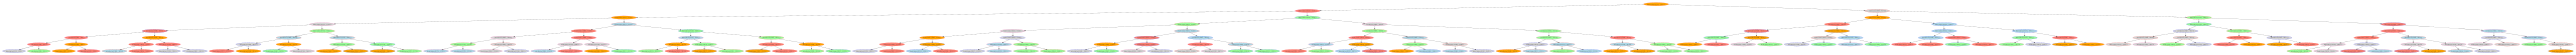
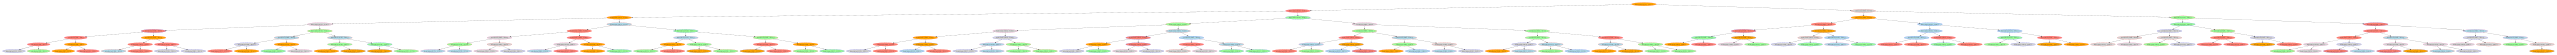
  digraph {
    fontname="Roboto Mono"
    node [color=red fillcolor=lightgrey fontname="Roboto Mono" style=filled]
    edge [fontname="Roboto Mono"]
    n1 [color=deeppink fillcolor=orange label="Node{data=[9324, 9324]}"]
    n2 [color=deeppink fillcolor=salmon label="Node{data=[9228, 9228]}"]
    n3 [label="Node{data=[9378, 9378]}"]
    n4 [color=deeppink fillcolor=orange label="Node{data=[9172, 9172]}"]
    n5 [color=blue fillcolor=palegreen label="Node{data=[9292, 9292]}"]
    n6 [fillcolor=orange label="Node{data=[9340, 9340]}"]
    n7 [fillcolor=palegreen label="Node{data=[9433, 9433]}"]
    n8 [color=deeppink label="Node{data=[3716, 3716]}"]
    n9 [fillcolor=lightblue label="Node{data=[9212, 9212]}"]
    n10 [fillcolor=palegreen label="Node{data=[9244, 9244]}"]
    n11 [color=deeppink label="Node{data=[9308, 9308]}"]
    n12 [color=blue fillcolor=salmon label="Node{data=[1000, 1000]}"]
    n13 [fillcolor=palegreen label="Node{data=[9164, 9164]}"]
    n14 [fillcolor=salmon label="Node{data=[9204, 9204]}"]
    n15 [color=blue fillcolor=palegreen label="Node{data=[9220, 9220]}"]
    n16 [color=deeppink fillcolor=salmon label="Node{data=[996, 996]}"]
    n17 [fillcolor=orange label="Node{data=[1027, 1027]}"]
    n18 [fillcolor=lightblue label="Node{data=[9062, 9062]}"]
    n19 [fillcolor=lightblue label="Node{data=[9168, 9168]}"]
    n20 [color=deeppink fillcolor=salmon label="Node{data=[994, 994]}"]
    n21 [color=deeppink fillcolor=orange label="Node{data=[998, 998]}"]
    n22 [fillcolor=salmon label="Node{data=[1025, 1025]}"]
    n23 [color=deeppink fillcolor=salmon label="Node{data=[2363, 2363]}"]
    n24 [color=blue label="Node{data=[993, 993]}"]
    n25 [fillcolor=palegreen label="Node{data=[995, 995]}"]
    n26 [fillcolor=orange label="Node{data=[997, 997]}"]
    n27 [color=deeppink fillcolor=salmon label="Node{data=[999, 999]}"]
    n28 [fillcolor=lightblue label="Node{data=[1024, 1024]}"]
    n29 [fillcolor=salmon label="Node{data=[1026, 1026]}"]
    n30 [color=blue label="Node{data=[1299, 1299]}"]
    n31 [color=blue label="Node{data=[3381, 3381]}"]
    n32 [color=blue label="Node{data=[3849, 3849]}"]
    n33 [fillcolor=orange label="Node{data=[9127, 9127]}"]
    n34 [color=deeppink fillcolor=palegreen label="Node{data=[9166, 9166]}"]
    n35 [color=blue fillcolor=palegreen label="Node{data=[9170, 9170]}"]
    n36 [fillcolor=salmon label="Node{data=[3777, 3777]}"]
    n37 [fillcolor=orange label="Node{data=[3916, 3916]}"]
    n38 [color=blue fillcolor=palegreen label="Node{data=[9091, 9091]}"]
    n39 [color=deeppink label="Node{data=[9163, 9163]}"]
    n40 [fillcolor=orange label="Node{data=[9165, 9165]}"]
    n41 [color=blue fillcolor=orange label="Node{data=[9167, 9167]}"]
    n42 [color=blue fillcolor=orange label="Node{data=[9169, 9169]}"]
    n43 [color=deeppink fillcolor=palegreen label="Node{data=[9171, 9171]}"]
    n44 [color=deeppink label="Node{data=[9200, 9200]}"]
    n45 [color=deeppink fillcolor=salmon label="Node{data=[9208, 9208]}"]
    n46 [color=deeppink fillcolor=lightblue label="Node{data=[9216, 9216]}"]
    n47 [fillcolor=palegreen label="Node{data=[9224, 9224]}"]
    n48 [fillcolor=palegreen label="Node{data=[9174, 9174]}"]
    n49 [label="Node{data=[9202, 9202]}"]
    n50 [color=deeppink label="Node{data=[9206, 9206]}"]
-   n51 [color=deeppink label="Node{data=[9210, 9210]}"]
+   n51 [color=deeppink fillcolor=orange label="Node{data=[9210, 9210]}"]
    n52 [color=deeppink fillcolor=lightblue label="Node{data=[9173, 9173]}"]
    n53 [color=deeppink fillcolor=lightblue label="Node{data=[9175, 9175]}"]
    n54 [color=deeppink label="Node{data=[9201, 9201]}"]
    n55 [color=blue label="Node{data=[9203, 9203]}"]
    n56 [color=deeppink fillcolor=lightblue label="Node{data=[9205, 9205]}"]
    n57 [color=deeppink fillcolor=salmon label="Node{data=[9207, 9207]}"]
    n58 [color=deeppink fillcolor=orange label="Node{data=[9209, 9209]}"]
    n59 [color=blue fillcolor=palegreen label="Node{data=[9211, 9211]}"]
    n60 [fillcolor=orange label="Node{data=[9214, 9214]}"]
    n61 [color=deeppink fillcolor=palegreen label="Node{data=[9218, 9218]}"]
    n62 [fillcolor=salmon label="Node{data=[9222, 9222]}"]
    n63 [fillcolor=orange label="Node{data=[9226, 9226]}"]
    n64 [color=deeppink fillcolor=palegreen label="Node{data=[9213, 9213]}"]
    n65 [fillcolor=salmon label="Node{data=[9215, 9215]}"]
    n66 [color=blue fillcolor=orange label="Node{data=[9217, 9217]}"]
    n67 [fillcolor=palegreen label="Node{data=[9219, 9219]}"]
    n68 [color=blue fillcolor=orange label="Node{data=[9221, 9221]}"]
    n69 [fillcolor=salmon label="Node{data=[9223, 9223]}"]
    n70 [fillcolor=palegreen label="Node{data=[9225, 9225]}"]
    n71 [color=blue fillcolor=palegreen label="Node{data=[9227, 9227]}"]
    n72 [color=deeppink label="Node{data=[9236, 9236]}"]
    n73 [fillcolor=lightblue label="Node{data=[9252, 9252]}"]
    n74 [fillcolor=palegreen label="Node{data=[9300, 9300]}"]
    n75 [color=deeppink fillcolor=palegreen label="Node{data=[9316, 9316]}"]
    n76 [color=deeppink fillcolor=orange label="Node{data=[9232, 9232]}"]
    n77 [color=blue label="Node{data=[9240, 9240]}"]
    n78 [color=blue fillcolor=salmon label="Node{data=[9248, 9248]}"]
    n79 [color=blue fillcolor=lightblue label="Node{data=[9288, 9288]}"]
    n80 [fillcolor=salmon label="Node{data=[9230, 9230]}"]
    n81 [color=blue fillcolor=orange label="Node{data=[9234, 9234]}"]
    n82 [color=deeppink fillcolor=lightblue label="Node{data=[9238, 9238]}"]
    n83 [fillcolor=palegreen label="Node{data=[9242, 9242]}"]
    n84 [color=blue label="Node{data=[9229, 9229]}"]
    n85 [fillcolor=salmon label="Node{data=[9231, 9231]}"]
    n86 [color=blue fillcolor=lightblue label="Node{data=[9233, 9233]}"]
    n87 [fillcolor=salmon label="Node{data=[9235, 9235]}"]
    n88 [color=blue label="Node{data=[9237, 9237]}"]
    n89 [color=deeppink fillcolor=lightblue label="Node{data=[9239, 9239]}"]
    n90 [color=deeppink fillcolor=palegreen label="Node{data=[9241, 9241]}"]
    n91 [fillcolor=palegreen label="Node{data=[9243, 9243]}"]
    n92 [fillcolor=orange label="Node{data=[9246, 9246]}"]
    n93 [color=blue fillcolor=salmon label="Node{data=[9250, 9250]}"]
    n94 [color=deeppink fillcolor=salmon label="Node{data=[9254, 9254]}"]
    n95 [fillcolor=lightblue label="Node{data=[9290, 9290]}"]
    n96 [color=blue label="Node{data=[9245, 9245]}"]
    n97 [color=blue fillcolor=palegreen label="Node{data=[9247, 9247]}"]
    n98 [color=deeppink label="Node{data=[9249, 9249]}"]
    n99 [color=blue label="Node{data=[9251, 9251]}"]
    n100 [label="Node{data=[9253, 9253]}"]
    n101 [color=deeppink label="Node{data=[9287, 9287]}"]
    n102 [color=blue fillcolor=palegreen label="Node{data=[9289, 9289]}"]
    n103 [color=blue fillcolor=palegreen label="Node{data=[9291, 9291]}"]
    n104 [color=deeppink fillcolor=salmon label="Node{data=[9296, 9296]}"]
    n105 [fillcolor=lightblue label="Node{data=[9304, 9304]}"]
    n106 [color=deeppink fillcolor=palegreen label="Node{data=[9312, 9312]}"]
    n107 [color=deeppink fillcolor=salmon label="Node{data=[9320, 9320]}"]
    n108 [color=deeppink fillcolor=lightblue label="Node{data=[9294, 9294]}"]
    n109 [color=blue fillcolor=orange label="Node{data=[9298, 9298]}"]
    n110 [fillcolor=palegreen label="Node{data=[9302, 9302]}"]
    n111 [label="Node{data=[9306, 9306]}"]
    n112 [fillcolor=salmon label="Node{data=[9293, 9293]}"]
    n113 [fillcolor=palegreen label="Node{data=[9295, 9295]}"]
    n114 [color=blue fillcolor=lightblue label="Node{data=[9297, 9297]}"]
    n115 [color=blue fillcolor=salmon label="Node{data=[9299, 9299]}"]
    n116 [color=deeppink fillcolor=orange label="Node{data=[9301, 9301]}"]
    n117 [color=blue fillcolor=lightblue label="Node{data=[9303, 9303]}"]
    n118 [color=deeppink fillcolor=lightblue label="Node{data=[9305, 9305]}"]
    n119 [color=blue label="Node{data=[9307, 9307]}"]
    n120 [color=blue label="Node{data=[9310, 9310]}"]
    n121 [fillcolor=lightblue label="Node{data=[9314, 9314]}"]
    n122 [fillcolor=lightblue label="Node{data=[9318, 9318]}"]
    n123 [fillcolor=palegreen label="Node{data=[9322, 9322]}"]
    n124 [color=deeppink fillcolor=orange label="Node{data=[9309, 9309]}"]
    n125 [fillcolor=lightblue label="Node{data=[9311, 9311]}"]
    n126 [fillcolor=palegreen label="Node{data=[9313, 9313]}"]
    n127 [color=blue fillcolor=lightblue label="Node{data=[9315, 9315]}"]
    n128 [fillcolor=orange label="Node{data=[9317, 9317]}"]
    n129 [color=blue fillcolor=orange label="Node{data=[9319, 9319]}"]
    n130 [color=deeppink fillcolor=palegreen label="Node{data=[9321, 9321]}"]
    n131 [color=deeppink fillcolor=palegreen label="Node{data=[9323, 9323]}"]
    n132 [fillcolor=salmon label="Node{data=[9332, 9332]}"]
    n133 [color=blue fillcolor=lightblue label="Node{data=[9370, 9370]}"]
    n134 [color=blue fillcolor=palegreen label="Node{data=[9425, 9425]}"]
    n135 [color=blue fillcolor=salmon label="Node{data=[9449, 9449]}"]
    n136 [color=blue fillcolor=salmon label="Node{data=[9328, 9328]}"]
    n137 [color=blue fillcolor=orange label="Node{data=[9336, 9336]}"]
    n138 [color=blue fillcolor=lightblue label="Node{data=[9344, 9344]}"]
    n139 [color=blue fillcolor=lightblue label="Node{data=[9374, 9374]}"]
    n140 [color=blue fillcolor=palegreen label="Node{data=[9326, 9326]}"]
    n141 [color=blue fillcolor=orange label="Node{data=[9330, 9330]}"]
    n142 [label="Node{data=[9334, 9334]}"]
    n143 [color=blue fillcolor=lightblue label="Node{data=[9338, 9338]}"]
    n144 [fillcolor=orange label="Node{data=[9325, 9325]}"]
    n145 [color=deeppink fillcolor=salmon label="Node{data=[9327, 9327]}"]
    n146 [color=deeppink label="Node{data=[9329, 9329]}"]
    n147 [color=deeppink fillcolor=palegreen label="Node{data=[9331, 9331]}"]
    n148 [color=blue label="Node{data=[9333, 9333]}"]
    n149 [color=blue fillcolor=palegreen label="Node{data=[9335, 9335]}"]
    n150 [color=deeppink fillcolor=lightblue label="Node{data=[9337, 9337]}"]
    n151 [color=blue fillcolor=palegreen label="Node{data=[9339, 9339]}"]
    n152 [color=blue fillcolor=lightblue label="Node{data=[9342, 9342]}"]
    n153 [color=deeppink fillcolor=salmon label="Node{data=[9346, 9346]}"]
    n154 [color=blue fillcolor=palegreen label="Node{data=[9372, 9372]}"]
    n155 [color=deeppink fillcolor=salmon label="Node{data=[9376, 9376]}"]
    n156 [color=deeppink fillcolor=salmon label="Node{data=[9341, 9341]}"]
    n157 [fillcolor=salmon label="Node{data=[9343, 9343]}"]
    n158 [color=blue fillcolor=palegreen label="Node{data=[9345, 9345]}"]
    n159 [fillcolor=salmon label="Node{data=[9347, 9347]}"]
    n160 [color=deeppink fillcolor=palegreen label="Node{data=[9371, 9371]}"]
    n161 [color=blue label="Node{data=[9373, 9373]}"]
    n162 [color=blue fillcolor=orange label="Node{data=[9375, 9375]}"]
    n163 [color=deeppink fillcolor=orange label="Node{data=[9377, 9377]}"]
    n164 [color=blue label="Node{data=[9421, 9421]}"]
    n165 [fillcolor=palegreen label="Node{data=[9429, 9429]}"]
    n166 [color=deeppink fillcolor=salmon label="Node{data=[9441, 9441]}"]
    n167 [color=deeppink fillcolor=lightblue label="Node{data=[9453, 9453]}"]
    n168 [label="Node{data=[9380, 9380]}"]
    n169 [label="Node{data=[9423, 9423]}"]
    n170 [fillcolor=salmon label="Node{data=[9427, 9427]}"]
    n171 [color=blue label="Node{data=[9431, 9431]}"]
    n172 [label="Node{data=[9379, 9379]}"]
    n173 [color=deeppink label="Node{data=[9381, 9381]}"]
    n174 [fillcolor=palegreen label="Node{data=[9422, 9422]}"]
    n175 [color=blue label="Node{data=[9424, 9424]}"]
    n176 [color=deeppink fillcolor=salmon label="Node{data=[9426, 9426]}"]
-   n177 [color=deeppink fillcolor=orange label="Node{data=[9428, 9428]}"]
+   n177 [color=deeppink fillcolor=salmon label="Node{data=[9428, 9428]}"]
    n178 [color=blue fillcolor=orange label="Node{data=[9430, 9430]}"]
    n179 [fillcolor=salmon label="Node{data=[9432, 9432]}"]
    n180 [fillcolor=salmon label="Node{data=[9437, 9437]}"]
    n181 [fillcolor=lightblue label="Node{data=[9445, 9445]}"]
    n182 [color=blue label="Node{data=[9451, 9451]}"]
    n183 [color=deeppink fillcolor=lightblue label="Node{data=[9455, 9455]}"]
    n184 [color=deeppink label="Node{data=[9435, 9435]}"]
    n185 [color=blue label="Node{data=[9439, 9439]}"]
    n186 [color=deeppink label="Node{data=[9443, 9443]}"]
    n187 [color=deeppink label="Node{data=[9447, 9447]}"]
    n188 [fillcolor=palegreen label="Node{data=[9434, 9434]}"]
    n189 [color=deeppink label="Node{data=[9436, 9436]}"]
    n190 [color=blue fillcolor=salmon label="Node{data=[9438, 9438]}"]
    n191 [color=deeppink fillcolor=lightblue label="Node{data=[9440, 9440]}"]
    n192 [color=blue fillcolor=salmon label="Node{data=[9442, 9442]}"]
    n193 [color=blue fillcolor=orange label="Node{data=[9444, 9444]}"]
    n194 [fillcolor=lightblue label="Node{data=[9446, 9446]}"]
    n195 [color=blue label="Node{data=[9448, 9448]}"]
    n196 [color=deeppink label="Node{data=[9450, 9450]}"]
    n197 [label="Node{data=[9452, 9452]}"]
    n198 [color=deeppink fillcolor=palegreen label="Node{data=[9454, 9454]}"]
    n199 [label="Node{data=[9456, 9456]}"]
    n200 [color=blue fillcolor=orange label="Node{data=[9457, 9457]}"]
    n1 -> n2
    n1 -> n3
    n2 -> n4
    n2 -> n5
    n3 -> n6
    n3 -> n7
    n4 -> n8
    n4 -> n9
    n5 -> n10
    n5 -> n11
    n6 -> n132
    n6 -> n133
    n7 -> n134
    n7 -> n135
    n8 -> n12
    n8 -> n13
    n9 -> n14
    n9 -> n15
    n10 -> n72
    n10 -> n73
    n11 -> n74
    n11 -> n75
    n12 -> n16
    n12 -> n17
    n13 -> n18
    n13 -> n19
    n14 -> n44
    n14 -> n45
    n15 -> n46
    n15 -> n47
    n16 -> n20
    n16 -> n21
    n17 -> n22
    n17 -> n23
    n18 -> n32
    n18 -> n33
    n19 -> n34
    n19 -> n35
    n20 -> n24
    n20 -> n25
    n21 -> n26
    n21 -> n27
    n22 -> n28
    n22 -> n29
    n23 -> n30
    n23 -> n31
    n32 -> n36
    n32 -> n37
    n33 -> n38
    n33 -> n39
    n34 -> n40
    n34 -> n41
    n35 -> n42
    n35 -> n43
    n44 -> n48
    n44 -> n49
    n45 -> n50
    n45 -> n51
    n46 -> n60
    n46 -> n61
    n47 -> n62
    n47 -> n63
    n48 -> n52
    n48 -> n53
    n49 -> n54
    n49 -> n55
    n50 -> n56
    n50 -> n57
    n51 -> n58
    n51 -> n59
    n60 -> n64
    n60 -> n65
    n61 -> n66
    n61 -> n67
    n62 -> n68
    n62 -> n69
    n63 -> n70
    n63 -> n71
    n72 -> n76
    n72 -> n77
    n73 -> n78
    n73 -> n79
    n74 -> n104
    n74 -> n105
    n75 -> n106
    n75 -> n107
    n76 -> n80
    n76 -> n81
    n77 -> n82
    n77 -> n83
    n78 -> n92
    n78 -> n93
    n79 -> n94
    n79 -> n95
    n80 -> n84
    n80 -> n85
    n81 -> n86
    n81 -> n87
    n82 -> n88
    n82 -> n89
    n83 -> n90
    n83 -> n91
    n92 -> n96
    n92 -> n97
    n93 -> n98
    n93 -> n99
    n94 -> n100
    n94 -> n101
    n95 -> n102
    n95 -> n103
    n104 -> n108
    n104 -> n109
    n105 -> n110
    n105 -> n111
    n106 -> n120
    n106 -> n121
    n107 -> n122
    n107 -> n123
    n108 -> n112
    n108 -> n113
    n109 -> n114
    n109 -> n115
    n110 -> n116
    n110 -> n117
    n111 -> n118
    n111 -> n119
    n120 -> n124
    n120 -> n125
    n121 -> n126
    n121 -> n127
    n122 -> n128
    n122 -> n129
    n123 -> n130
    n123 -> n131
    n132 -> n136
    n132 -> n137
    n133 -> n138
    n133 -> n139
    n134 -> n164
    n134 -> n165
    n135 -> n166
    n135 -> n167
    n136 -> n140
    n136 -> n141
    n137 -> n142
    n137 -> n143
    n138 -> n152
    n138 -> n153
    n139 -> n154
    n139 -> n155
    n140 -> n144
    n140 -> n145
    n141 -> n146
    n141 -> n147
    n142 -> n148
    n142 -> n149
    n143 -> n150
    n143 -> n151
    n152 -> n156
    n152 -> n157
    n153 -> n158
    n153 -> n159
    n154 -> n160
    n154 -> n161
    n155 -> n162
    n155 -> n163
    n164 -> n168
    n164 -> n169
    n165 -> n170
    n165 -> n171
    n166 -> n180
    n166 -> n181
    n167 -> n182
    n167 -> n183
    n168 -> n172
    n168 -> n173
    n169 -> n174
    n169 -> n175
    n170 -> n176
    n170 -> n177
    n171 -> n178
    n171 -> n179
    n180 -> n184
    n180 -> n185
    n181 -> n186
    n181 -> n187
    n182 -> n196
    n182 -> n197
    n183 -> n198
    n183 -> n199
    n184 -> n188
    n184 -> n189
    n185 -> n190
    n185 -> n191
    n186 -> n192
    n186 -> n193
    n187 -> n194
    n187 -> n195
    n199 -> n200
  }
